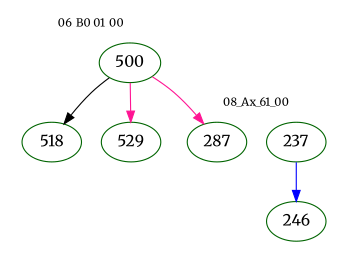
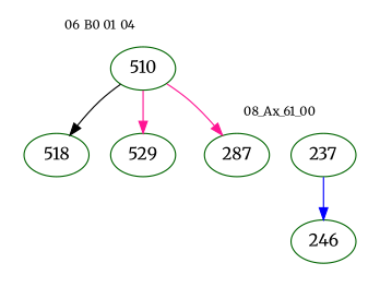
  digraph {
    fontname=Merriweather
    node [color=darkgreen fontname=Merriweather]
    edge [color=deeppink fontname=Merriweather]
    n1 [label=237]
    n2 [label=287]
    n3 [label=246]
-   n4 [label=500]
+   n4 [label=510]
    n5 [label=518]
    n6 [label=529]
    subgraph cluster_1 {
      color=white
      fontsize=10
      label="08_Ax_61_00"
      n1
      n2
      n3
    }
    subgraph cluster_2 {
      color=white
      fontsize=10
-     label="06_B0_01_00"
+     label="06_B0_01_04"
      n4
      n5
      n6
    }
    n1 -> n3 [color=blue]
    n4 -> n2
    n4 -> n5 [color=black]
    n4 -> n6
  }
